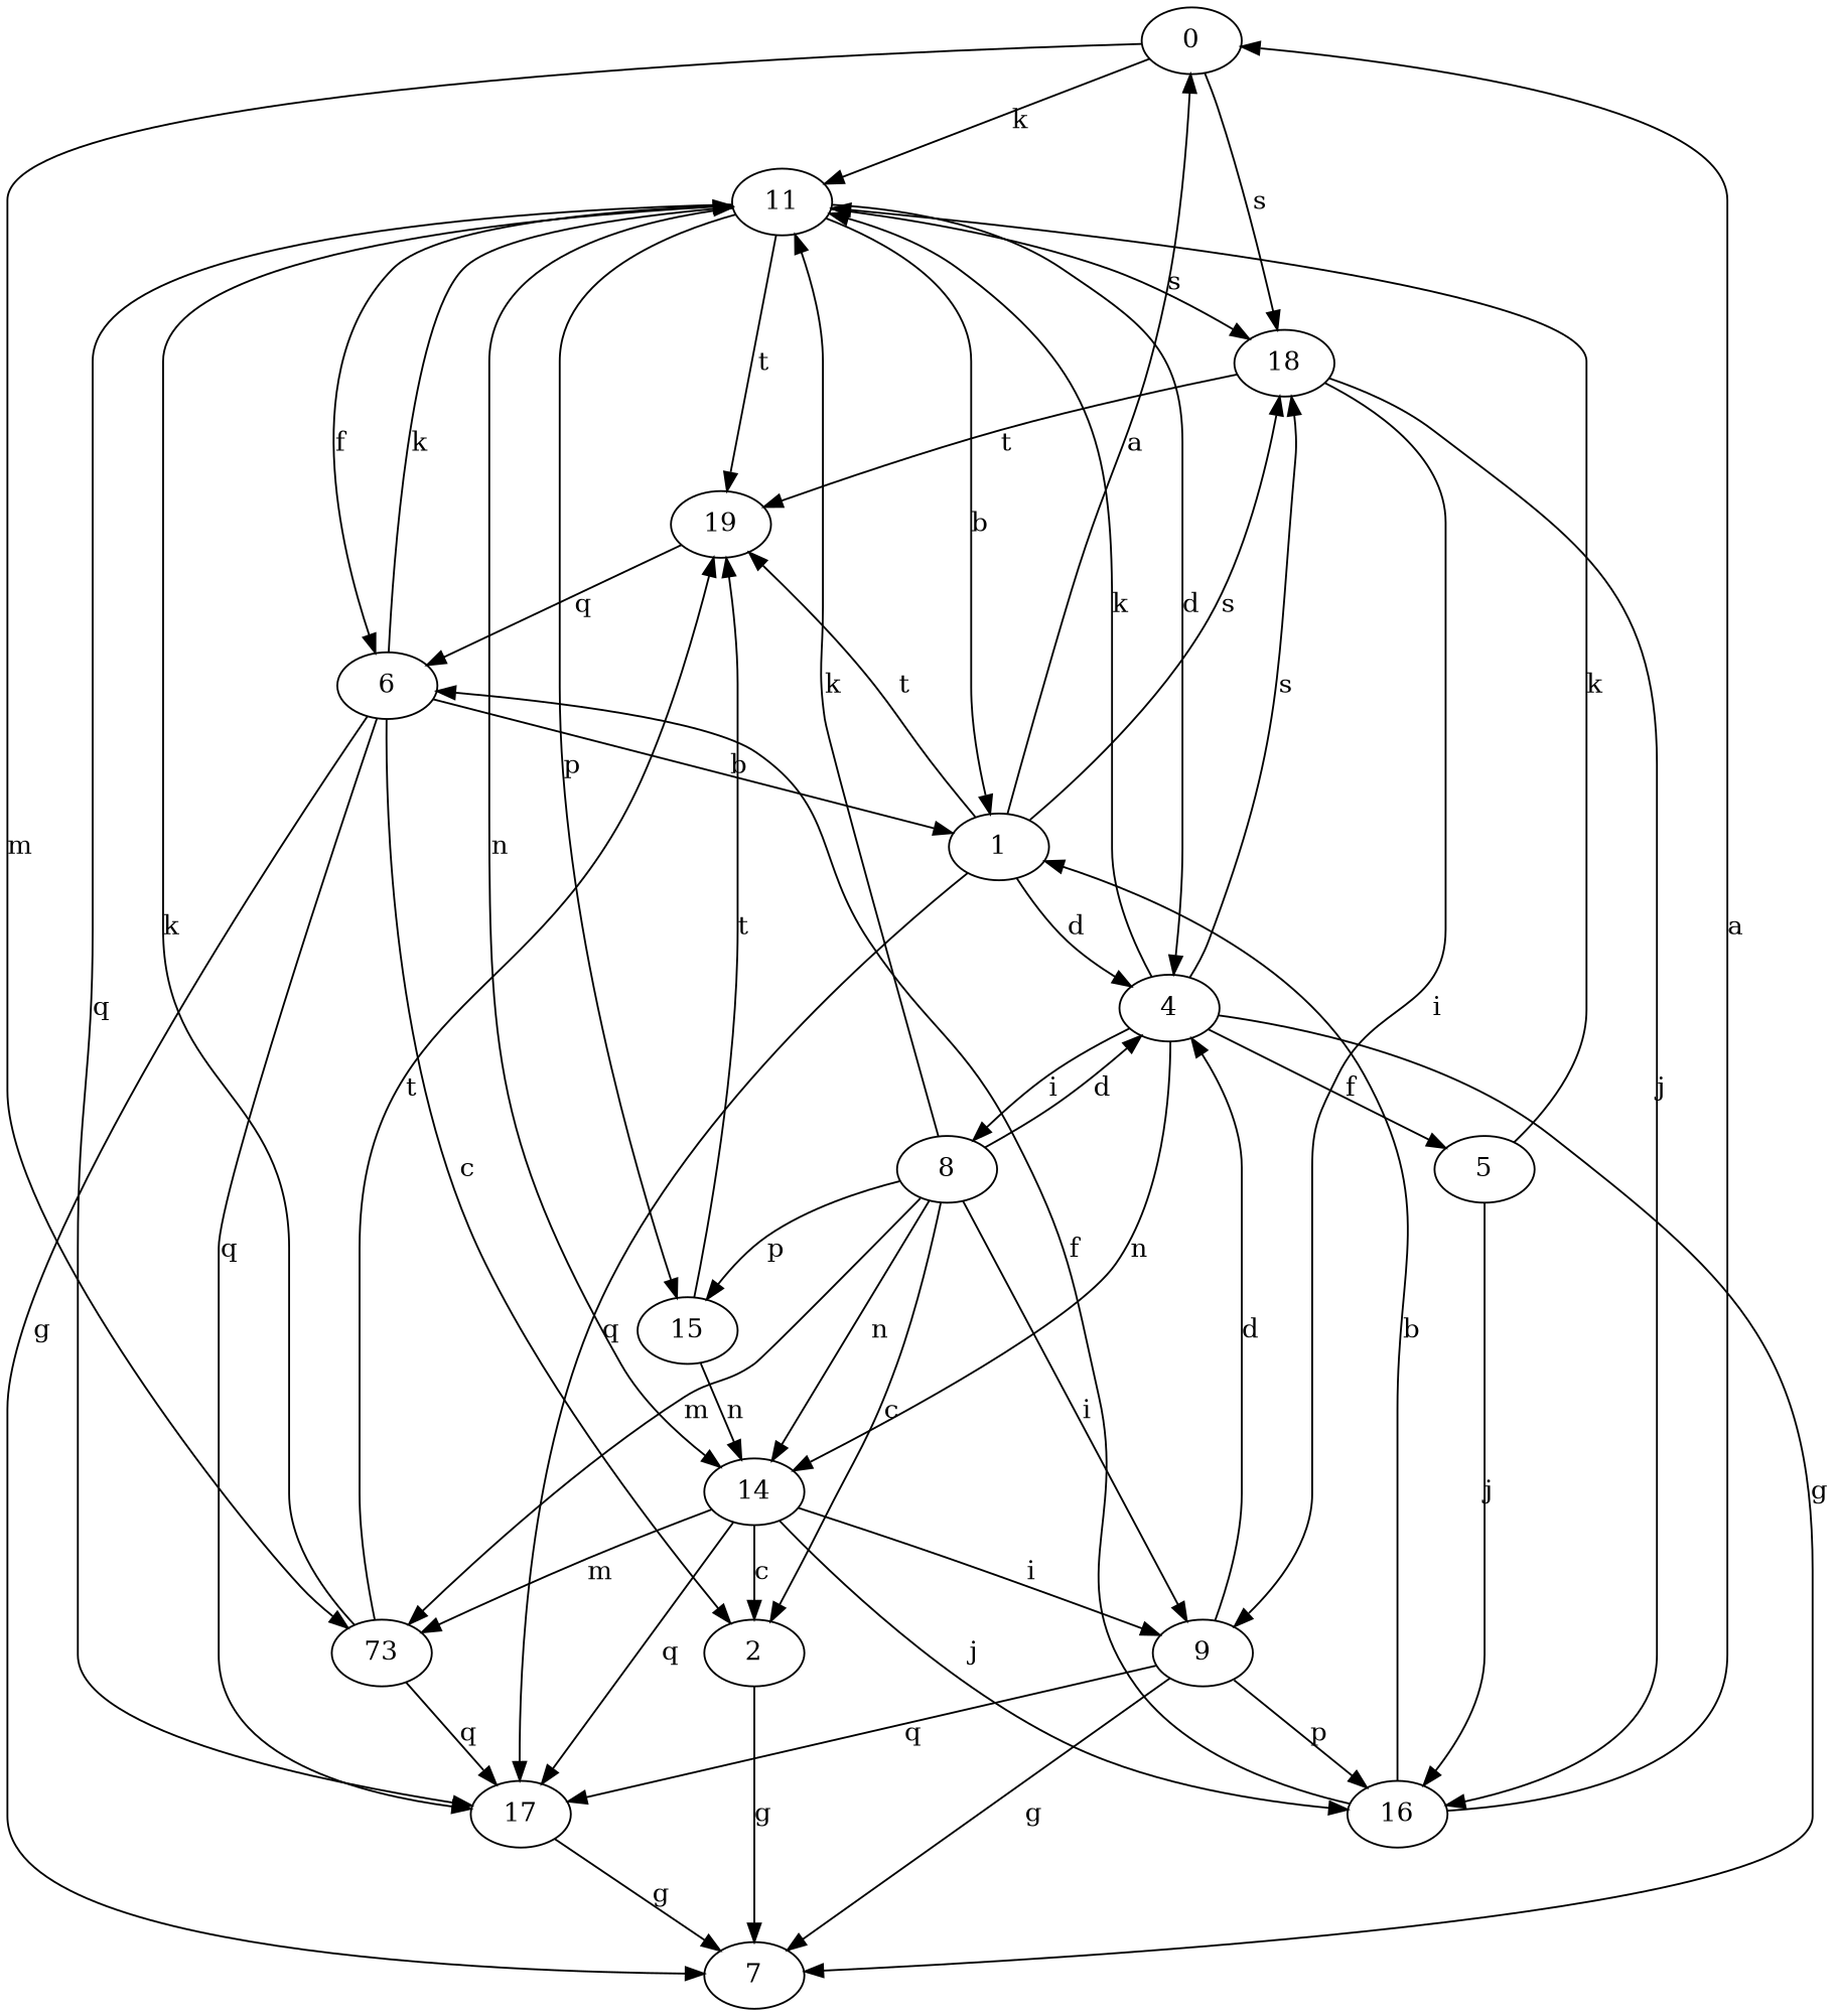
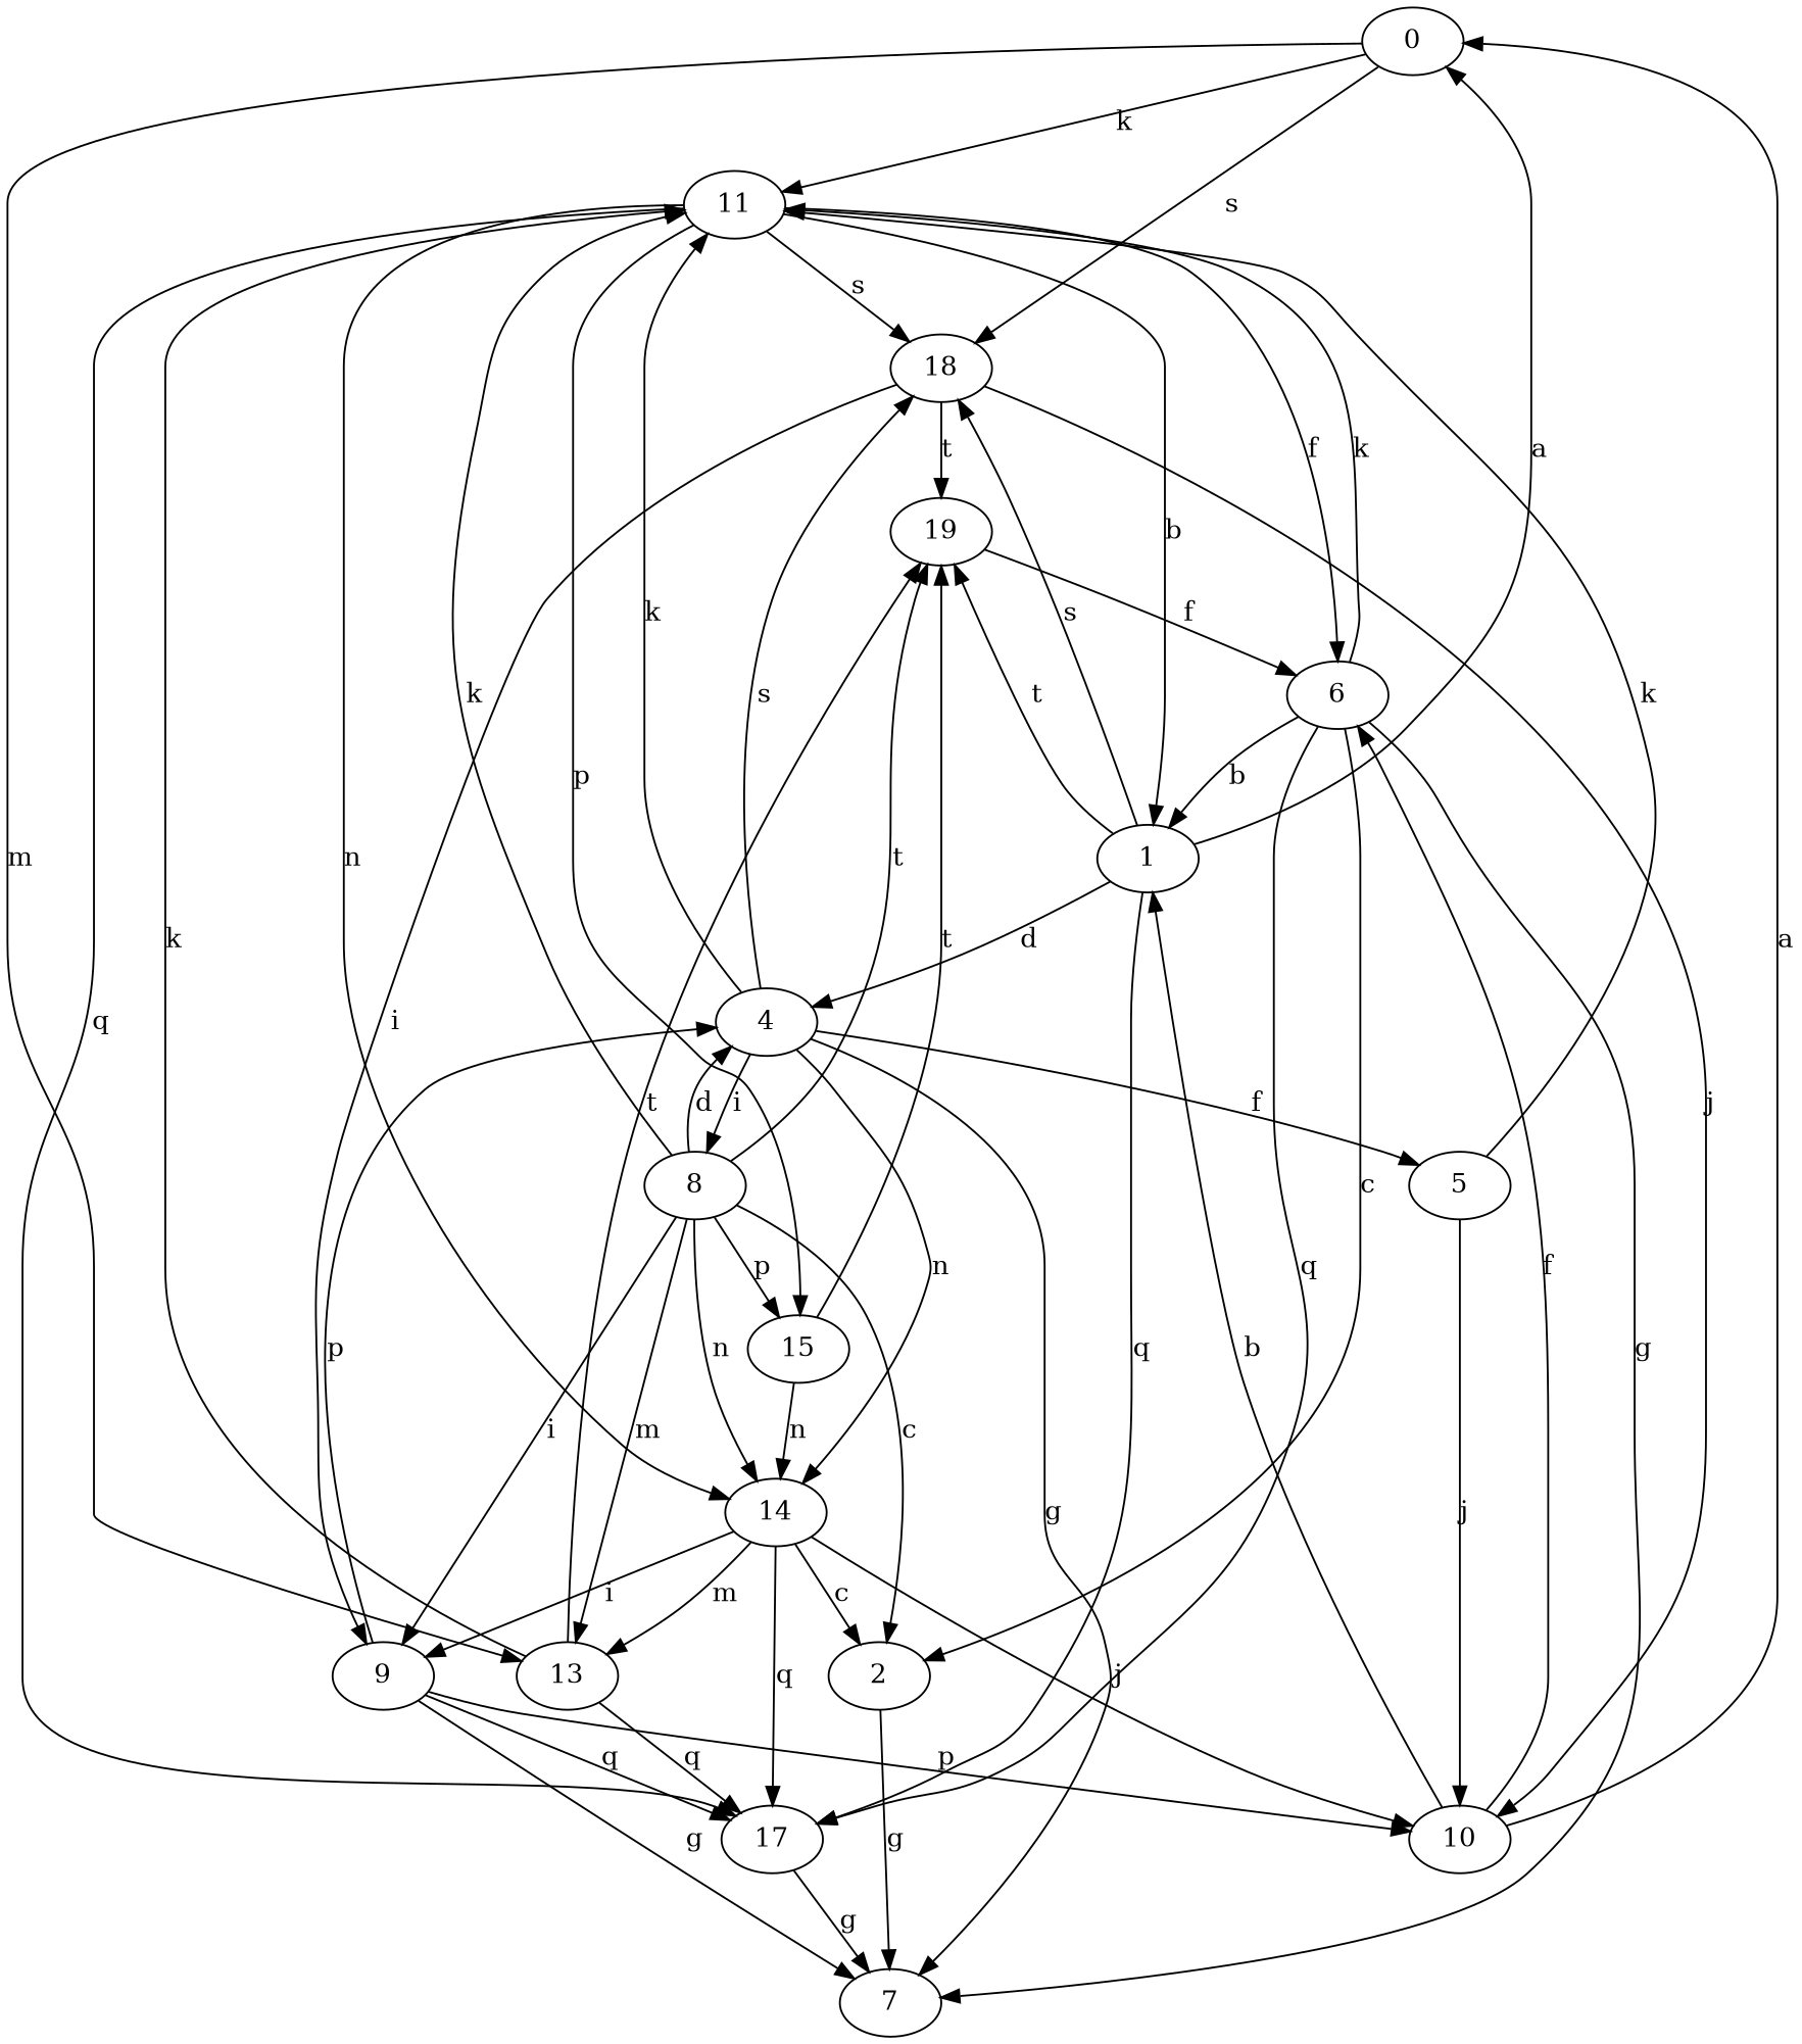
  strict digraph {
    0
    11
-   13 [label=73]
+   13
    18
    1
    4
    17
    19
    14
    6
    15
-   10 [label=16]
+   10
    9
    7
    5
    8
    2
    0 -> 11 [label=k]
    0 -> 13 [label=m]
    0 -> 18 [label=s]
    11 -> 18 [label=s]
    11 -> 1 [label=b]
-   11 -> 4 [label=d]
    11 -> 17 [label=q]
-   11 -> 19 [label=t]
+   8 -> 19 [label=t]
    11 -> 14 [label=n]
    11 -> 6 [label=f]
    11 -> 15 [label=p]
    13 -> 11 [label=k]
    13 -> 17 [label=q]
    13 -> 19 [label=t]
    18 -> 19 [label=t]
    18 -> 10 [label=j]
    18 -> 9 [label=i]
    1 -> 0 [label=a]
    1 -> 18 [label=s]
    1 -> 4 [label=d]
    1 -> 17 [label=q]
    1 -> 19 [label=t]
    4 -> 11 [label=k]
    4 -> 18 [label=s]
    4 -> 14 [label=n]
    4 -> 7 [label=g]
    4 -> 5 [label=f]
    4 -> 8 [label=i]
    17 -> 7 [label=g]
-   19 -> 6 [label=q]
+   19 -> 6 [label=f]
    14 -> 13 [label=m]
    14 -> 17 [label=q]
    14 -> 10 [label=j]
    14 -> 9 [label=i]
    14 -> 2 [label=c]
    6 -> 11 [label=k]
    6 -> 1 [label=b]
    6 -> 17 [label=q]
    6 -> 7 [label=g]
    6 -> 2 [label=c]
    15 -> 19 [label=t]
    15 -> 14 [label=n]
    10 -> 0 [label=a]
    10 -> 1 [label=b]
    10 -> 6 [label=f]
-   9 -> 4 [label=d]
+   9 -> 4 [label=p]
    9 -> 17 [label=q]
    9 -> 10 [label=p]
    9 -> 7 [label=g]
    5 -> 11 [label=k]
    5 -> 10 [label=j]
    8 -> 11 [label=k]
    8 -> 13 [label=m]
    8 -> 4 [label=d]
    8 -> 14 [label=n]
    8 -> 15 [label=p]
    8 -> 9 [label=i]
    8 -> 2 [label=c]
    2 -> 7 [label=g]
  }
